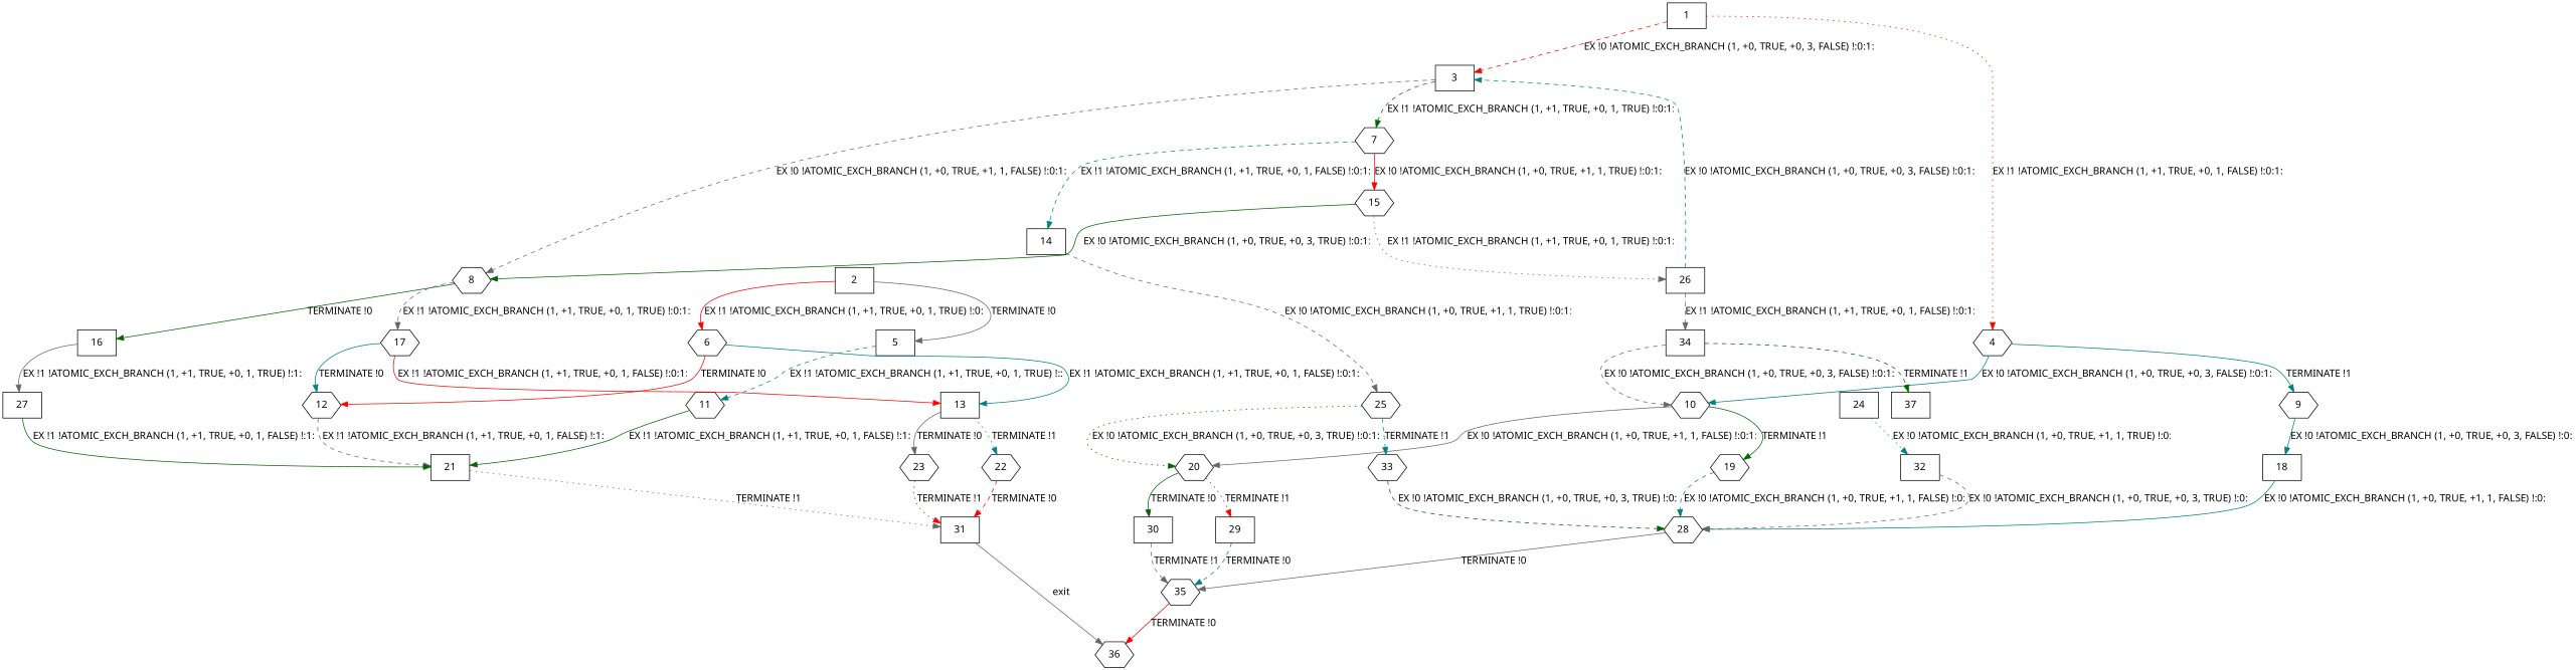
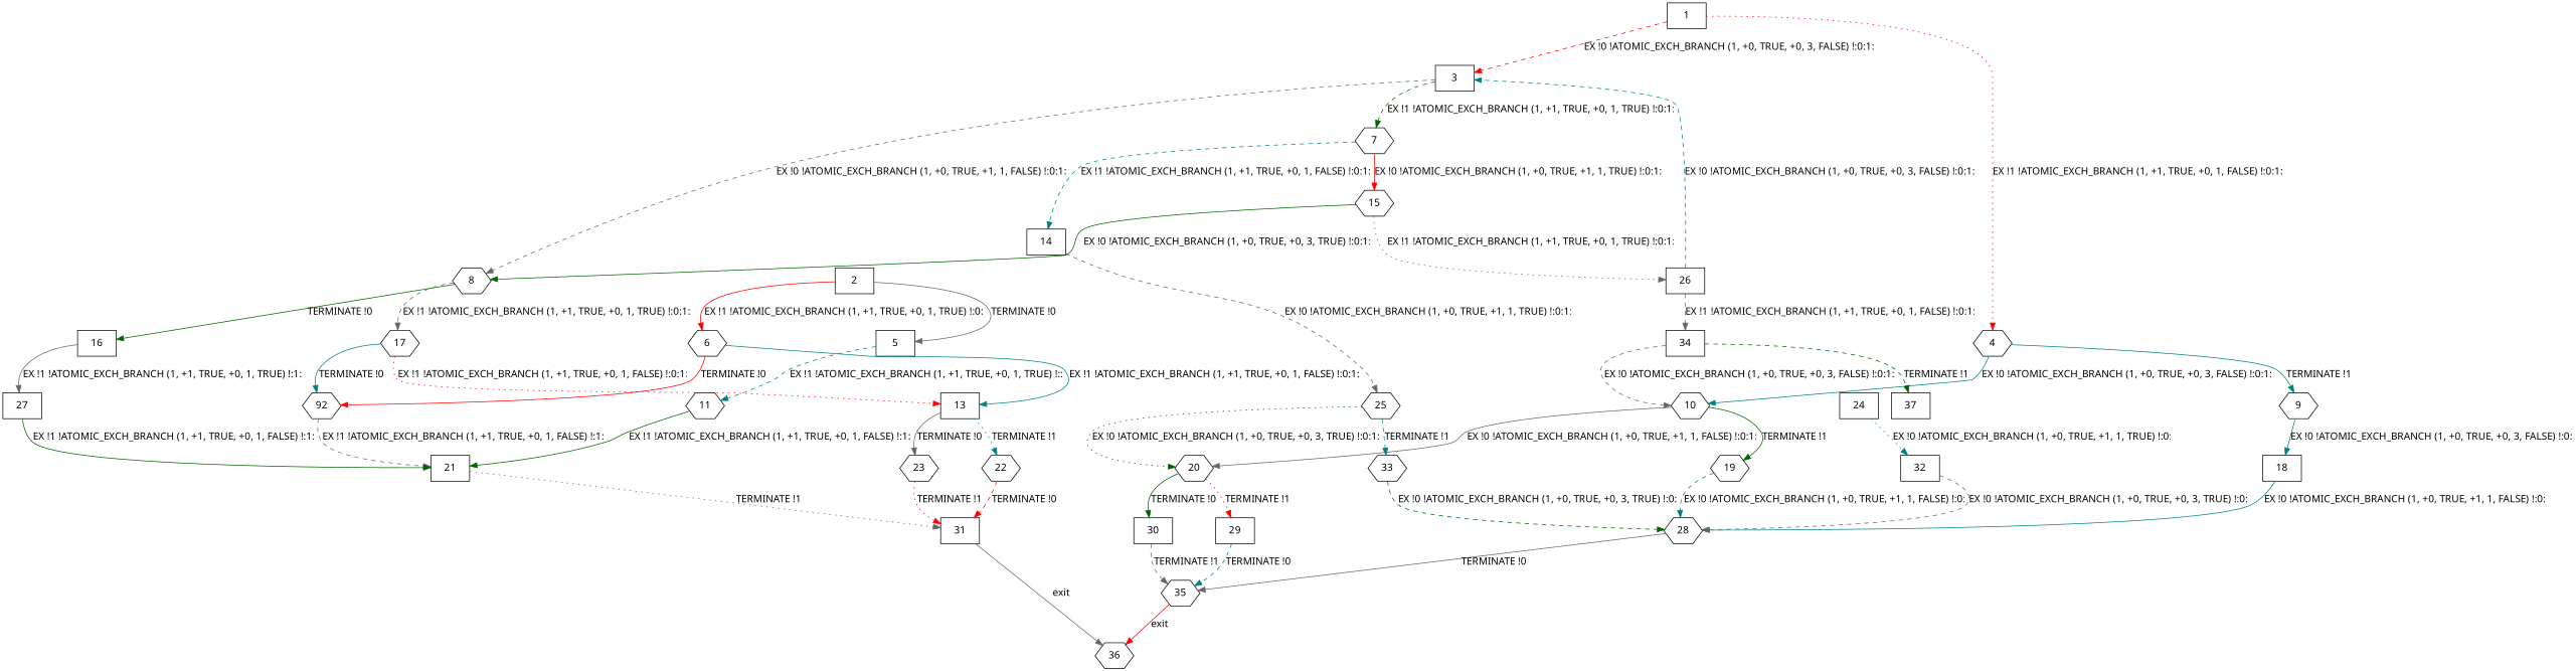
  digraph {
    fontname="Noto Sans"
    node [fontname="Noto Sans" shape=hexagon]
    edge [color=gray40 fontname="Noto Sans" style=solid]
    1 [shape=box]
    3 [shape=box]
    4
    2 [shape=box]
    5 [shape=box]
    6
    7
    8
    9
    10
    11
-   12
+   12 [label=92]
    13 [shape=box]
    14 [shape=box]
    15
    16 [shape=box]
    17
    18 [shape=box]
    19
    20
    21 [shape=box]
    22
    23
    25
    26 [shape=box]
    27 [shape=box]
    28
    29 [shape=box]
    30 [shape=box]
    31 [shape=box]
    24 [shape=box]
    32 [shape=box]
    33
    34 [shape=box]
    35
    36
    37 [shape=box]
    1 -> 3 [color=red label="EX !0 !ATOMIC_EXCH_BRANCH (1, +0, TRUE, +0, 3, FALSE) !:0:1:" style=dashed]
    1 -> 4 [color=red label="EX !1 !ATOMIC_EXCH_BRANCH (1, +1, TRUE, +0, 1, FALSE) !:0:1:" style=dotted]
    3 -> 7 [color=darkgreen label="EX !1 !ATOMIC_EXCH_BRANCH (1, +1, TRUE, +0, 1, TRUE) !:0:1:" style=dashed]
    3 -> 8 [label="EX !0 !ATOMIC_EXCH_BRANCH (1, +0, TRUE, +1, 1, FALSE) !:0:1:" style=dashed]
    4 -> 9 [color=teal label="TERMINATE !1"]
    4 -> 10 [color=teal label="EX !0 !ATOMIC_EXCH_BRANCH (1, +0, TRUE, +0, 3, FALSE) !:0:1:"]
    2 -> 5 [label="TERMINATE !0"]
    2 -> 6 [color=red label="EX !1 !ATOMIC_EXCH_BRANCH (1, +1, TRUE, +0, 1, TRUE) !:0:"]
    5 -> 11 [color=teal label="EX !1 !ATOMIC_EXCH_BRANCH (1, +1, TRUE, +0, 1, TRUE) !::" style=dashed]
    6 -> 12 [color=red label="TERMINATE !0"]
    6 -> 13 [color=teal label="EX !1 !ATOMIC_EXCH_BRANCH (1, +1, TRUE, +0, 1, FALSE) !:0:1:"]
    7 -> 14 [color=teal label="EX !1 !ATOMIC_EXCH_BRANCH (1, +1, TRUE, +0, 1, FALSE) !:0:1:" style=dashed]
    7 -> 15 [color=red label="EX !0 !ATOMIC_EXCH_BRANCH (1, +0, TRUE, +1, 1, TRUE) !:0:1:"]
    8 -> 16 [color=darkgreen label="TERMINATE !0"]
    8 -> 17 [label="EX !1 !ATOMIC_EXCH_BRANCH (1, +1, TRUE, +0, 1, TRUE) !:0:1:" style=dashed]
    9 -> 18 [color=teal label="EX !0 !ATOMIC_EXCH_BRANCH (1, +0, TRUE, +0, 3, FALSE) !:0:"]
    10 -> 19 [color=darkgreen label="TERMINATE !1"]
    10 -> 20 [label="EX !0 !ATOMIC_EXCH_BRANCH (1, +0, TRUE, +1, 1, FALSE) !:0:1:"]
    11 -> 21 [color=darkgreen label="EX !1 !ATOMIC_EXCH_BRANCH (1, +1, TRUE, +0, 1, FALSE) !:1:"]
    12 -> 21 [label="EX !1 !ATOMIC_EXCH_BRANCH (1, +1, TRUE, +0, 1, FALSE) !:1:" style=dashed]
    13 -> 22 [color=teal label="TERMINATE !1" style=dotted]
    13 -> 23 [label="TERMINATE !0"]
    14 -> 25 [label="EX !0 !ATOMIC_EXCH_BRANCH (1, +0, TRUE, +1, 1, TRUE) !:0:1:" style=dashed]
    15 -> 8 [color=darkgreen label="EX !0 !ATOMIC_EXCH_BRANCH (1, +0, TRUE, +0, 3, TRUE) !:0:1:"]
    15 -> 26 [label="EX !1 !ATOMIC_EXCH_BRANCH (1, +1, TRUE, +0, 1, TRUE) !:0:1:" style=dotted]
    16 -> 27 [label="EX !1 !ATOMIC_EXCH_BRANCH (1, +1, TRUE, +0, 1, TRUE) !:1:"]
    17 -> 12 [color=teal label="TERMINATE !0"]
-   17 -> 13 [color=red label="EX !1 !ATOMIC_EXCH_BRANCH (1, +1, TRUE, +0, 1, FALSE) !:0:1:"]
+   17 -> 13 [color=red label="EX !1 !ATOMIC_EXCH_BRANCH (1, +1, TRUE, +0, 1, FALSE) !:0:1:" style=dotted]
    18 -> 28 [color=teal label="EX !0 !ATOMIC_EXCH_BRANCH (1, +0, TRUE, +1, 1, FALSE) !:0:"]
    19 -> 28 [color=teal label="EX !0 !ATOMIC_EXCH_BRANCH (1, +0, TRUE, +1, 1, FALSE) !:0:" style=dashed]
    20 -> 29 [color=red label="TERMINATE !1" style=dotted]
    20 -> 30 [color=darkgreen label="TERMINATE !0"]
    21 -> 31 [label="TERMINATE !1" style=dotted]
    22 -> 31 [color=red label="TERMINATE !0" style=dashed]
    23 -> 31 [color=red label="TERMINATE !1" style=dotted]
    25 -> 20 [color=darkgreen label="EX !0 !ATOMIC_EXCH_BRANCH (1, +0, TRUE, +0, 3, TRUE) !:0:1:" style=dotted]
    25 -> 33 [color=teal label="TERMINATE !1" style=dashed]
    26 -> 3 [color=teal label="EX !0 !ATOMIC_EXCH_BRANCH (1, +0, TRUE, +0, 3, FALSE) !:0:1:" style=dashed]
    26 -> 34 [label="EX !1 !ATOMIC_EXCH_BRANCH (1, +1, TRUE, +0, 1, FALSE) !:0:1:" style=dashed]
    27 -> 21 [color=darkgreen label="EX !1 !ATOMIC_EXCH_BRANCH (1, +1, TRUE, +0, 1, FALSE) !:1:"]
    28 -> 35 [label="TERMINATE !0"]
    29 -> 35 [color=teal label="TERMINATE !0" style=dashed]
    30 -> 35 [label="TERMINATE !1" style=dashed]
    31 -> 36 [label=exit]
    24 -> 32 [color=teal label="EX !0 !ATOMIC_EXCH_BRANCH (1, +0, TRUE, +1, 1, TRUE) !:0:" style=dotted]
    32 -> 28 [label="EX !0 !ATOMIC_EXCH_BRANCH (1, +0, TRUE, +0, 3, TRUE) !:0:" style=dashed]
    33 -> 28 [color=darkgreen label="EX !0 !ATOMIC_EXCH_BRANCH (1, +0, TRUE, +0, 3, TRUE) !:0:" style=dashed]
    34 -> 10 [label="EX !0 !ATOMIC_EXCH_BRANCH (1, +0, TRUE, +0, 3, FALSE) !:0:1:" style=dashed]
    34 -> 37 [color=darkgreen label="TERMINATE !1" style=dashed]
-   35 -> 36 [color=red label="TERMINATE !0"]
+   35 -> 36 [color=red label=exit]
  }
